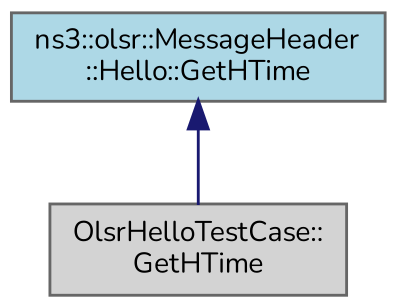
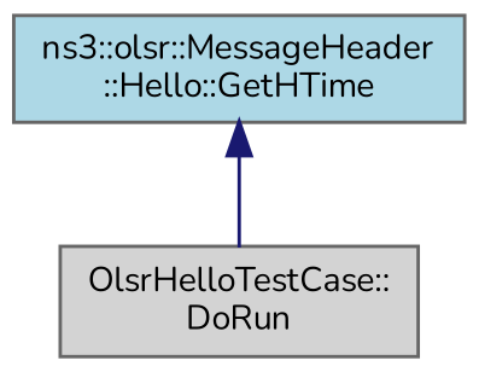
  digraph {
    rankdir=TB
    fontname=Nunito
    node [color=gray40 fontname=Nunito fontsize=10 shape=record style=filled]
    n1 [fillcolor=lightblue fontcolor=black height=0.2 label="ns3::olsr::MessageHeader\l::Hello::GetHTime" width=0.4]
-   n2 [fillcolor=lightgrey height=0.2 label="OlsrHelloTestCase::\lGetHTime" width=0.4]
+   n2 [fillcolor=lightgrey height=0.2 label="OlsrHelloTestCase::\lDoRun" width=0.4]
    n1 -> n2 [color=midnightblue dir=back fontname=Nunito fontsize=10 labelfontname=Helvetica labelfontsize=10 style=solid]
  }
